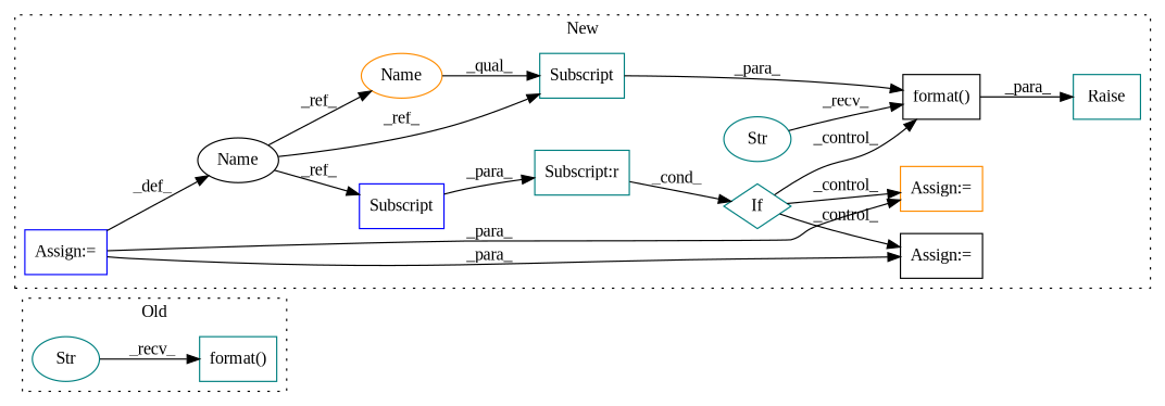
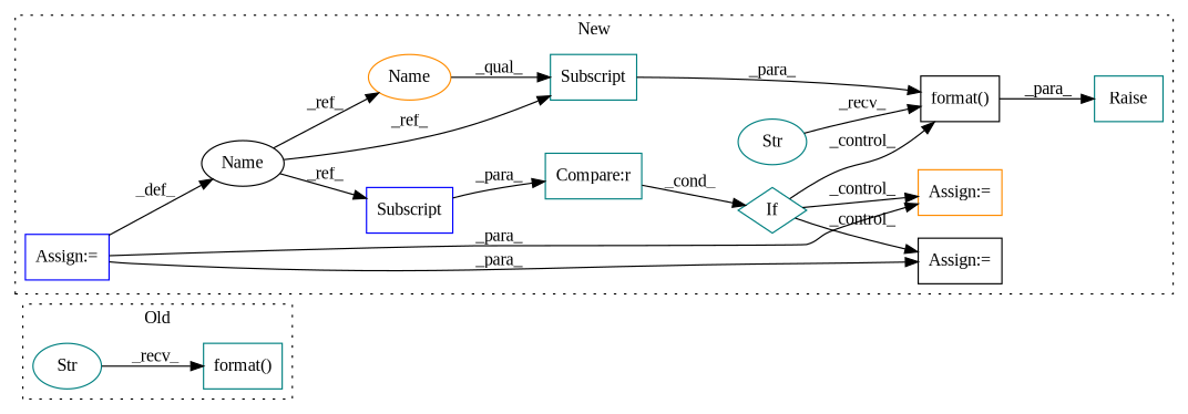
  digraph {
    fontname="Liberation Serif"
    rankdir=LR
    node [a=68 color=teal fontname="Liberation Serif" l=3 shape=box]
    edge [fontname="Liberation Serif"]
    n1 [a=75 l="109,1" label="format()" s="1043,1167"]
    n2 [a=66 l=47 label=Str s=1043 shape=ellipse]
    n3 [a=91 l=6 label=Raise s=1154]
    n4 [a=96 l="3,14" label=If s="1029,1140" shape=diamond]
-   n5 [a=40 l=108 label="Subscript:r" s=1032]
+   n5 [a=40 l=108 label="Compare:r" s=1032]
    n6 [a=75 color=black l="140,1" label="format()" s="1188,1353"]
    n7 [a=66 l=47 label=Str s=1188 shape=ellipse]
    n8 [a=87 color=black l=17 label=Name s=981 shape=ellipse]
    n9 [color=blue label="Assign:=" s=998]
    n10 [color=black label="Assign:=" s=1721]
    n11 [color=darkorange label="Assign:=" s=2650]
    n12 [a=63 l="25,0" label=Subscript s="1328,0"]
    n13 [a=87 color=darkorange l=17 label=Name s=1328 shape=ellipse]
    n14 [a=63 color=blue l="25,0" label=Subscript s="1032,0"]
    subgraph cluster_1 {
      label=Old
      style=dotted
      n1
      n2
    }
    subgraph cluster_2 {
      label=New
      style=dotted
      n3
      n4
      n5
      n6
      n7
      n8
      n9
      n10
      n11
      n12
      n13
      n14
    }
    n2 -> n1 [label=_recv_]
    n4 -> n6 [label=_control_]
    n4 -> n10 [label=_control_]
    n4 -> n11 [label=_control_]
    n5 -> n4 [label=_cond_]
    n6 -> n3 [label=_para_]
    n7 -> n6 [label=_recv_]
    n8 -> n12 [label=_ref_]
    n8 -> n13 [label=_ref_]
    n8 -> n14 [label=_ref_]
    n9 -> n8 [label=_def_]
    n9 -> n10 [label=_para_]
    n9 -> n11 [label=_para_]
    n12 -> n6 [label=_para_]
    n13 -> n12 [label=_qual_]
    n14 -> n5 [label=_para_]
  }
